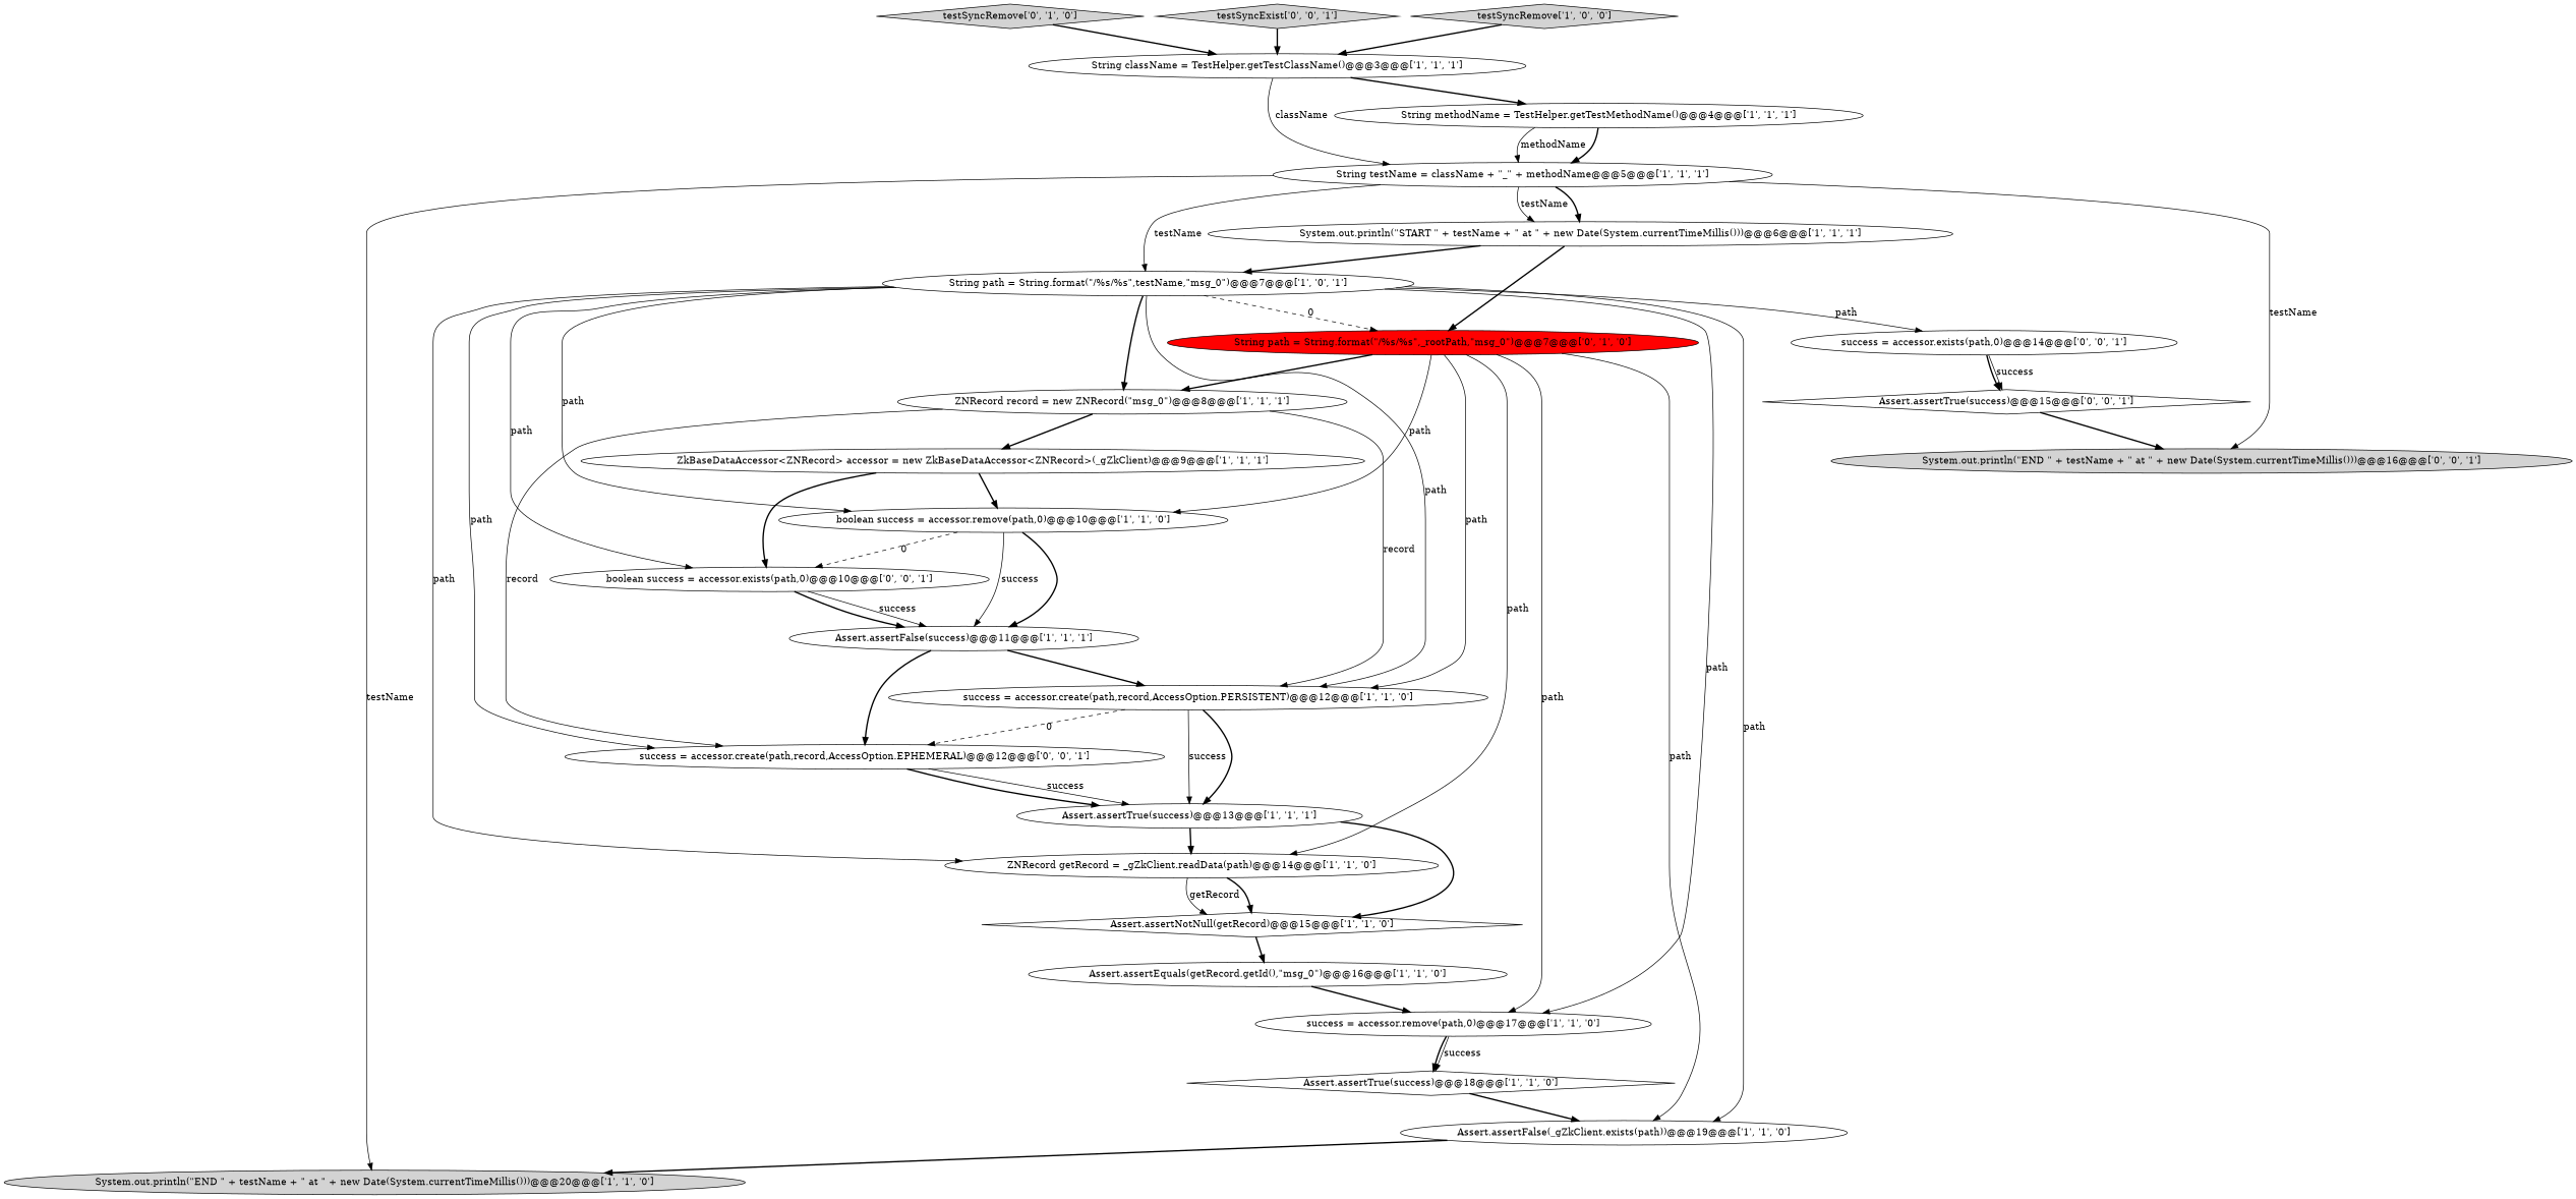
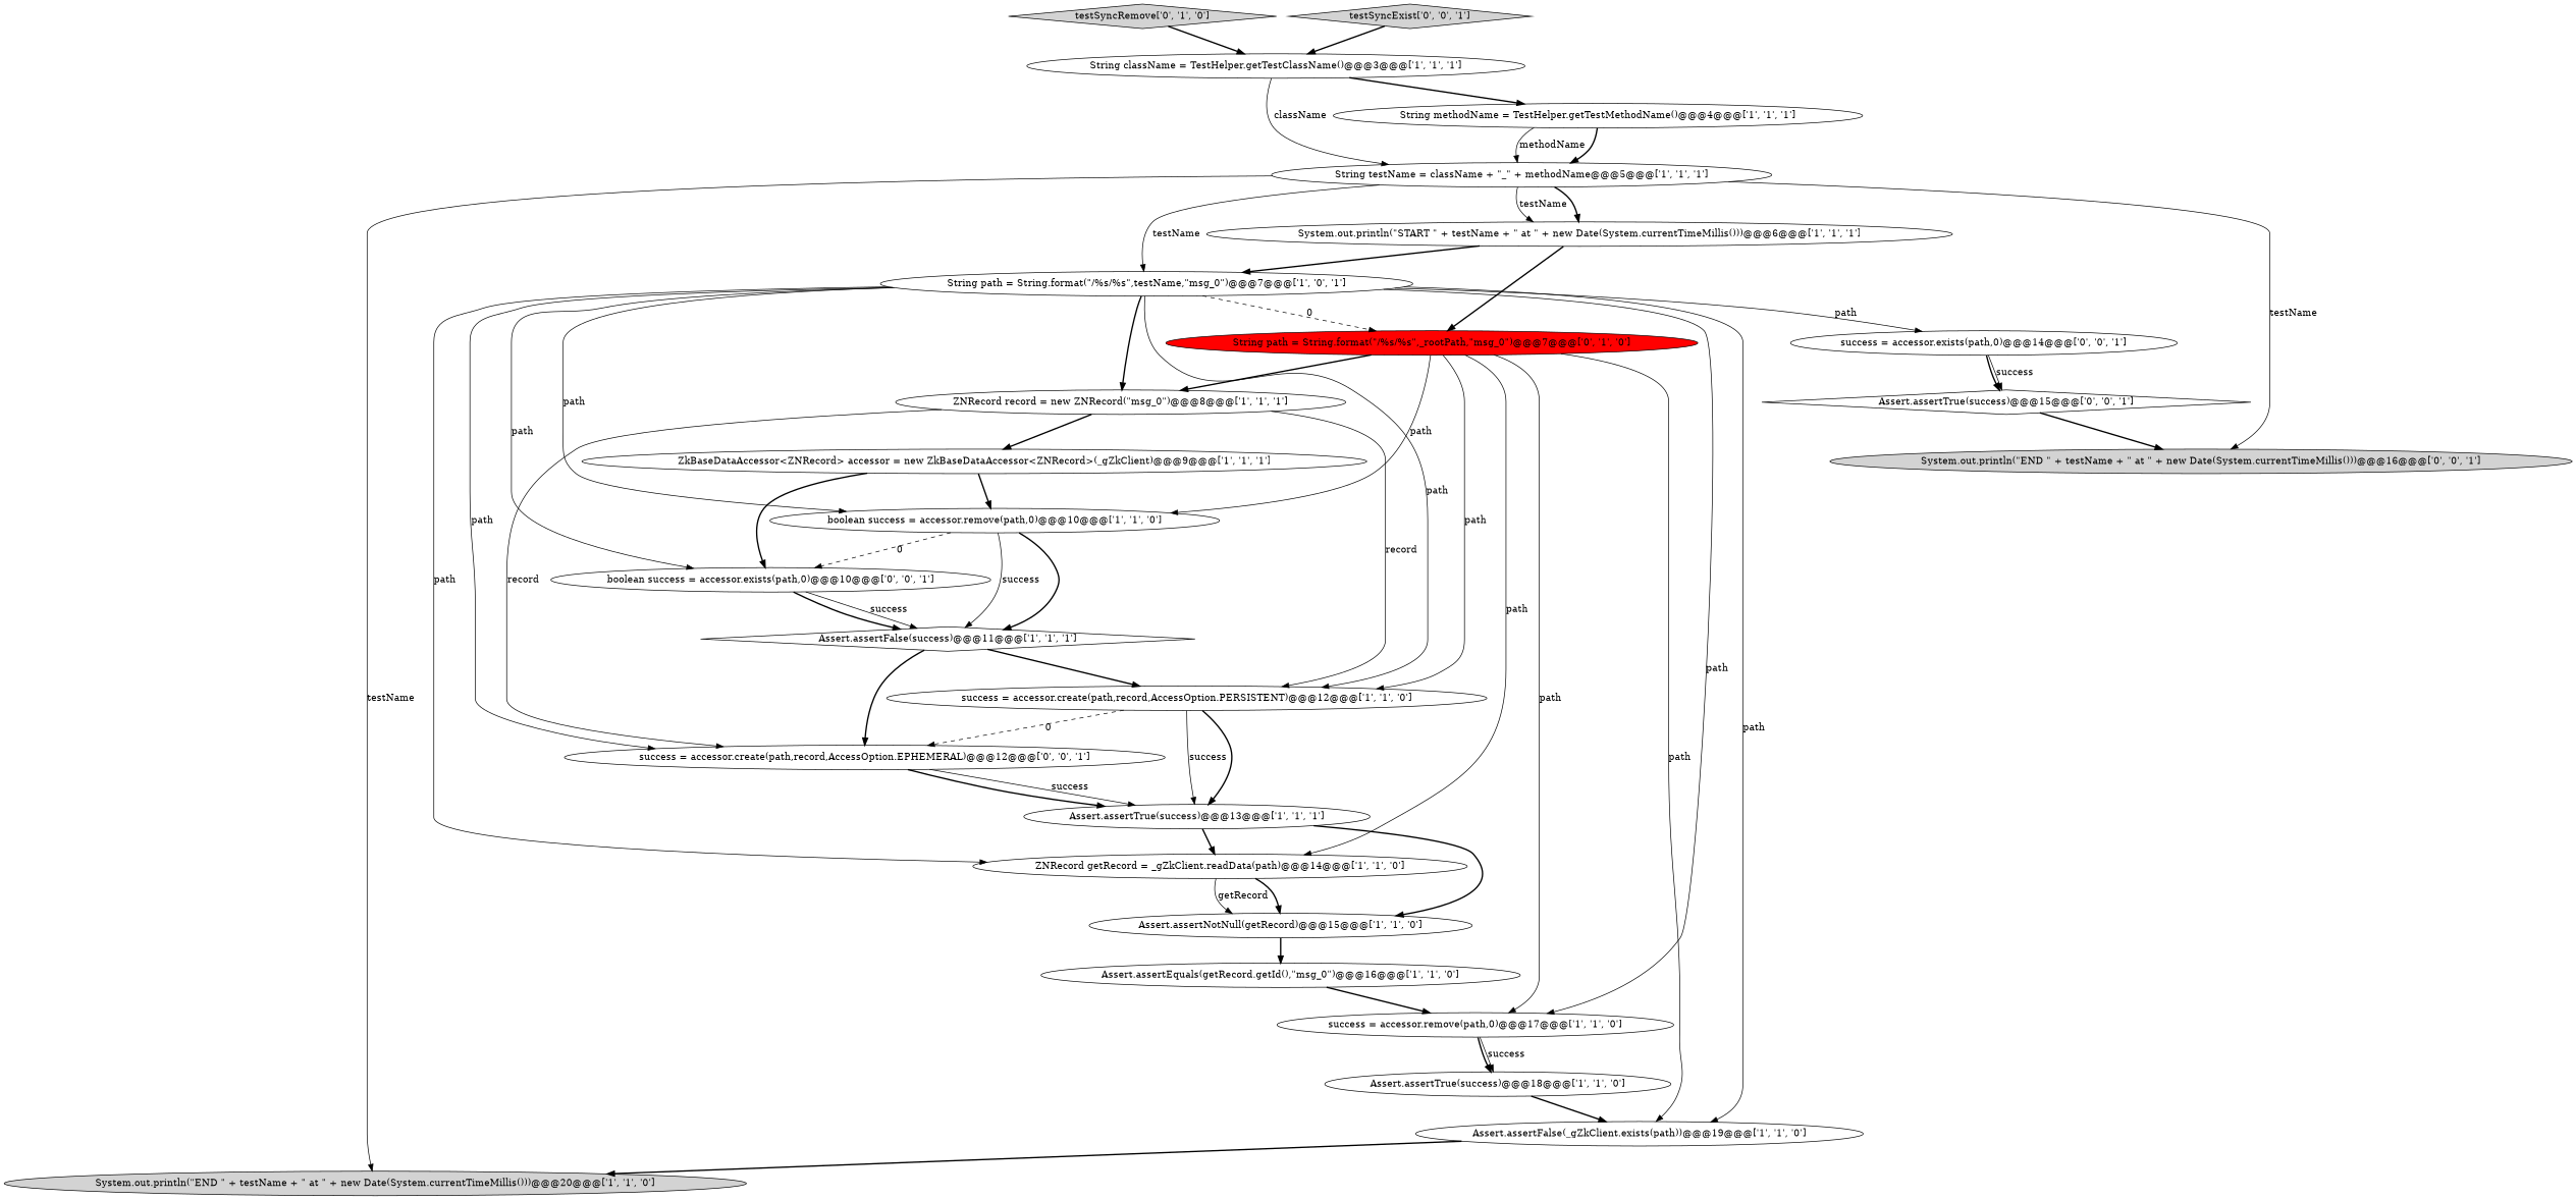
  digraph {
    node [fillcolor=white shape=ellipse style=filled]
    edge [style=bold]
    n1 [fillcolor=lightgray label="testSyncRemove['0', '1', '0']" shape=diamond]
    n2 [label="String className = TestHelper.getTestClassName()@@@3@@@['1', '1', '1']"]
    n3 [label="String methodName = TestHelper.getTestMethodName()@@@4@@@['1', '1', '1']"]
    n4 [label="String testName = className + \"_\" + methodName@@@5@@@['1', '1', '1']"]
    n5 [label="boolean success = accessor.exists(path,0)@@@10@@@['0', '0', '1']"]
-   n6 [label="Assert.assertFalse(success)@@@11@@@['1', '1', '1']"]
+   n6 [label="Assert.assertFalse(success)@@@11@@@['1', '1', '1']" shape=diamond]
    n7 [label="success = accessor.create(path,record,AccessOption.PERSISTENT)@@@12@@@['1', '1', '0']"]
    n8 [label="success = accessor.create(path,record,AccessOption.EPHEMERAL)@@@12@@@['0', '0', '1']"]
    n9 [label="ZkBaseDataAccessor<ZNRecord> accessor = new ZkBaseDataAccessor<ZNRecord>(_gZkClient)@@@9@@@['1', '1', '1']"]
    n10 [label="boolean success = accessor.remove(path,0)@@@10@@@['1', '1', '0']"]
    n11 [label="System.out.println(\"START \" + testName + \" at \" + new Date(System.currentTimeMillis()))@@@6@@@['1', '1', '1']"]
    n12 [fillcolor=lightgray label="System.out.println(\"END \" + testName + \" at \" + new Date(System.currentTimeMillis()))@@@16@@@['0', '0', '1']"]
    n13 [label="String path = String.format(\"/%s/%s\",testName,\"msg_0\")@@@7@@@['1', '0', '1']"]
    n14 [fillcolor=lightgray label="System.out.println(\"END \" + testName + \" at \" + new Date(System.currentTimeMillis()))@@@20@@@['1', '1', '0']"]
    n15 [fillcolor=red label="String path = String.format(\"/%s/%s\",_rootPath,\"msg_0\")@@@7@@@['0', '1', '0']"]
    n16 [label="ZNRecord record = new ZNRecord(\"msg_0\")@@@8@@@['1', '1', '1']"]
    n17 [label="success = accessor.remove(path,0)@@@17@@@['1', '1', '0']"]
    n18 [label="Assert.assertFalse(_gZkClient.exists(path))@@@19@@@['1', '1', '0']"]
    n19 [label="success = accessor.exists(path,0)@@@14@@@['0', '0', '1']"]
    n20 [label="ZNRecord getRecord = _gZkClient.readData(path)@@@14@@@['1', '1', '0']"]
-   n21 [label="Assert.assertNotNull(getRecord)@@@15@@@['1', '1', '0']" shape=diamond]
+   n21 [label="Assert.assertNotNull(getRecord)@@@15@@@['1', '1', '0']"]
    n22 [label="Assert.assertEquals(getRecord.getId(),\"msg_0\")@@@16@@@['1', '1', '0']"]
    n23 [label="Assert.assertTrue(success)@@@13@@@['1', '1', '1']"]
-   n24 [label="Assert.assertTrue(success)@@@18@@@['1', '1', '0']" shape=diamond]
+   n24 [label="Assert.assertTrue(success)@@@18@@@['1', '1', '0']"]
    n25 [label="Assert.assertTrue(success)@@@15@@@['0', '0', '1']" shape=diamond]
    n26 [fillcolor=lightgray label="testSyncExist['0', '0', '1']" shape=diamond]
-   n27 [fillcolor=lightgray label="testSyncRemove['1', '0', '0']" shape=diamond]
    n1 -> n2
    n2 -> n3
    n2 -> n4 [label=className style=solid]
    n3 -> n4
    n3 -> n4 [label=methodName style=solid]
    n4 -> n11
    n4 -> n11 [label=testName style=solid]
    n4 -> n12 [label=testName style=solid]
    n4 -> n13 [label=testName style=solid]
    n4 -> n14 [label=testName style=solid]
    n5 -> n6 [label=success style=solid]
    n5 -> n6
    n6 -> n7
    n6 -> n8
    n7 -> n8 [label=0 style=dashed]
    n7 -> n23
    n7 -> n23 [label=success style=solid]
    n8 -> n23 [label=success style=solid]
    n8 -> n23
    n9 -> n5
    n9 -> n10
    n10 -> n5 [label=0 style=dashed]
    n10 -> n6
    n10 -> n6 [label=success style=solid]
    n11 -> n13
    n11 -> n15
    n13 -> n5 [label=path style=solid]
    n13 -> n7 [label=path style=solid]
    n13 -> n8 [label=path style=solid]
    n13 -> n10 [label=path style=solid]
    n13 -> n15 [label=0 style=dashed]
    n13 -> n16
    n13 -> n17 [label=path style=solid]
    n13 -> n18 [label=path style=solid]
    n13 -> n19 [label=path style=solid]
    n13 -> n20 [label=path style=solid]
    n15 -> n7 [label=path style=solid]
    n15 -> n10 [label=path style=solid]
    n15 -> n16
    n15 -> n17 [label=path style=solid]
    n15 -> n18 [label=path style=solid]
    n15 -> n20 [label=path style=solid]
    n16 -> n7 [label=record style=solid]
    n16 -> n8 [label=record style=solid]
    n16 -> n9
    n17 -> n24
    n17 -> n24 [label=success style=solid]
    n18 -> n14
    n19 -> n25 [label=success style=solid]
    n19 -> n25
    n20 -> n21
    n20 -> n21 [label=getRecord style=solid]
    n21 -> n22
    n22 -> n17
    n23 -> n20
    n23 -> n21
    n24 -> n18
    n25 -> n12
    n26 -> n2
-   n27 -> n2
  }
